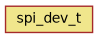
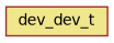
  digraph {
    rankdir=LR
-   n1 [color=brown fillcolor=khaki fontname=Helvetica fontsize=10 height=0.2 label=spi_dev_t shape=record style=filled width=0.4]
+   n1 [color=brown fillcolor=khaki fontname=Helvetica fontsize=10 height=0.2 label=dev_dev_t shape=record style=filled width=0.4]
  }
